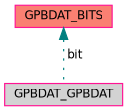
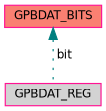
  digraph {
    node [color=deeppink fontname=Helvetica fontsize=10 shape=record style=filled]
-   n1 [fillcolor=lightgrey fontcolor=black height=0.2 label=GPBDAT_GPBDAT width=0.4]
+   n1 [fillcolor=lightgrey fontcolor=black height=0.2 label=GPBDAT_REG width=0.4]
    n2 [fillcolor=salmon height=0.2 label=GPBDAT_BITS width=0.4]
    n2 -> n1 [color=teal dir=back fontname=Helvetica fontsize=10 label=" bit" labelfontname=Helvetica labelfontsize=10 style=dotted]
  }
